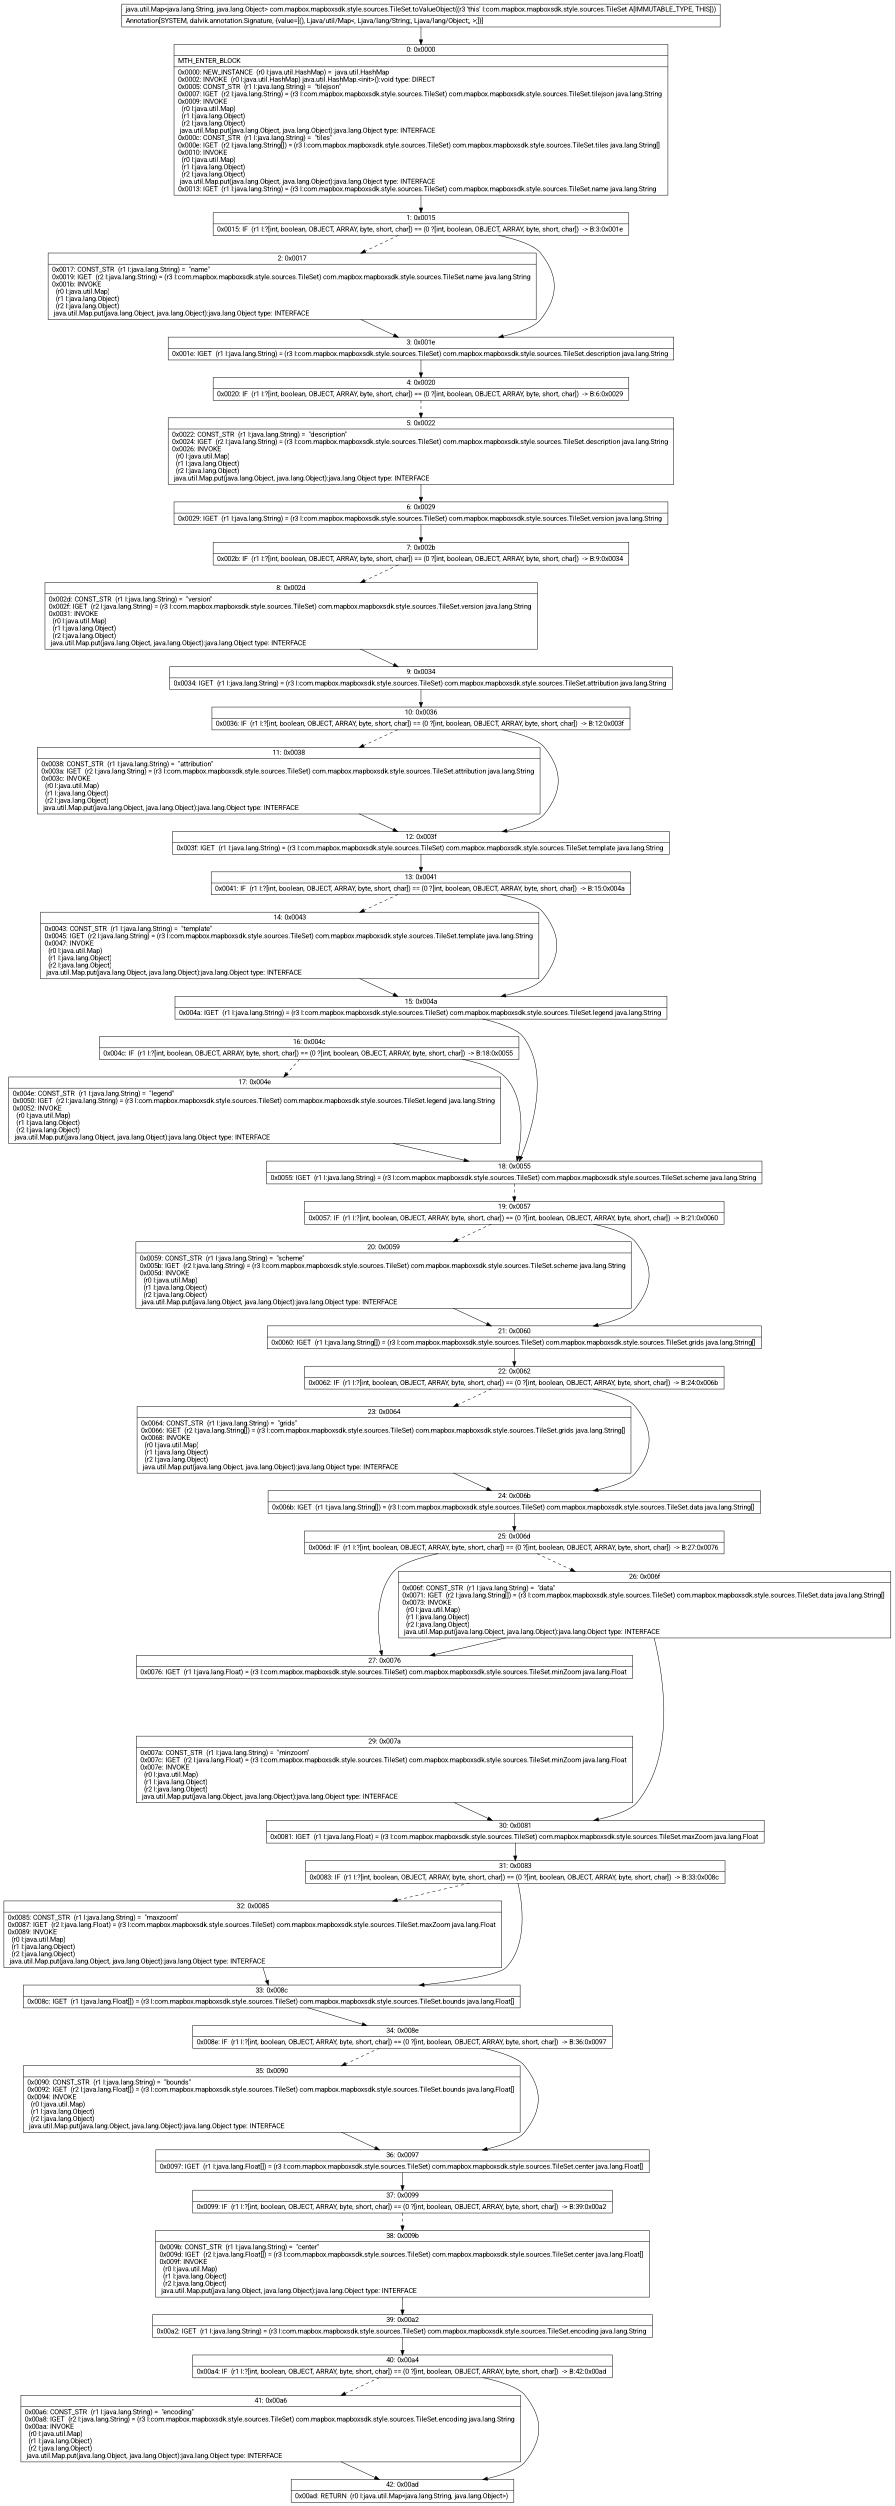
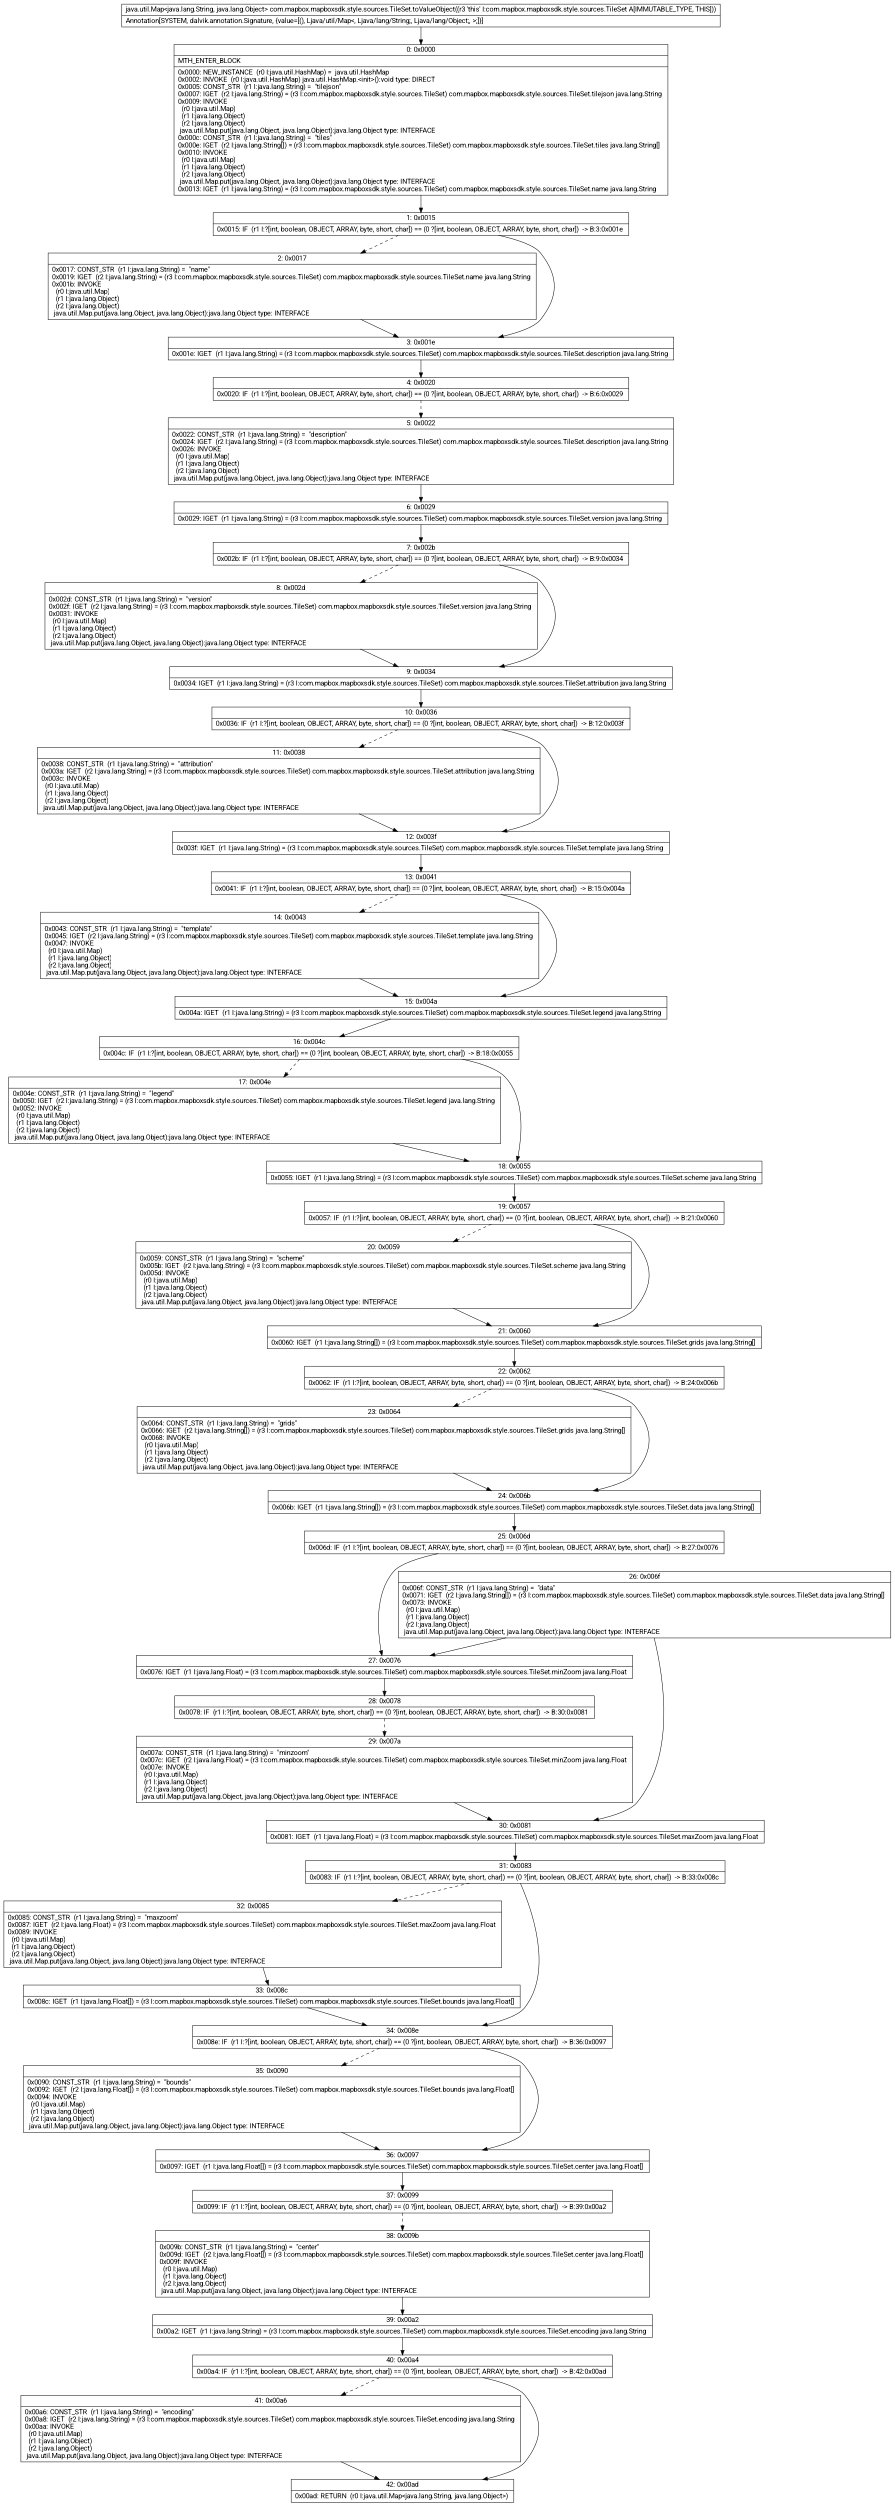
  digraph {
    fontname=Roboto
    node [fontname=Roboto shape=record]
    edge [fontname=Roboto]
    n1 [label="{0\:\ 0x0000|MTH_ENTER_BLOCK\l|0x0000: NEW_INSTANCE  (r0 I:java.util.HashMap) =  java.util.HashMap \l0x0002: INVOKE  (r0 I:java.util.HashMap) java.util.HashMap.\<init\>():void type: DIRECT \l0x0005: CONST_STR  (r1 I:java.lang.String) =  \"tilejson\" \l0x0007: IGET  (r2 I:java.lang.String) = (r3 I:com.mapbox.mapboxsdk.style.sources.TileSet) com.mapbox.mapboxsdk.style.sources.TileSet.tilejson java.lang.String \l0x0009: INVOKE  \l  (r0 I:java.util.Map)\l  (r1 I:java.lang.Object)\l  (r2 I:java.lang.Object)\l java.util.Map.put(java.lang.Object, java.lang.Object):java.lang.Object type: INTERFACE \l0x000c: CONST_STR  (r1 I:java.lang.String) =  \"tiles\" \l0x000e: IGET  (r2 I:java.lang.String[]) = (r3 I:com.mapbox.mapboxsdk.style.sources.TileSet) com.mapbox.mapboxsdk.style.sources.TileSet.tiles java.lang.String[] \l0x0010: INVOKE  \l  (r0 I:java.util.Map)\l  (r1 I:java.lang.Object)\l  (r2 I:java.lang.Object)\l java.util.Map.put(java.lang.Object, java.lang.Object):java.lang.Object type: INTERFACE \l0x0013: IGET  (r1 I:java.lang.String) = (r3 I:com.mapbox.mapboxsdk.style.sources.TileSet) com.mapbox.mapboxsdk.style.sources.TileSet.name java.lang.String \l}"]
    n2 [label="{1\:\ 0x0015|0x0015: IF  (r1 I:?[int, boolean, OBJECT, ARRAY, byte, short, char]) == (0 ?[int, boolean, OBJECT, ARRAY, byte, short, char])  \-\> B:3:0x001e \l}"]
    n3 [label="{2\:\ 0x0017|0x0017: CONST_STR  (r1 I:java.lang.String) =  \"name\" \l0x0019: IGET  (r2 I:java.lang.String) = (r3 I:com.mapbox.mapboxsdk.style.sources.TileSet) com.mapbox.mapboxsdk.style.sources.TileSet.name java.lang.String \l0x001b: INVOKE  \l  (r0 I:java.util.Map)\l  (r1 I:java.lang.Object)\l  (r2 I:java.lang.Object)\l java.util.Map.put(java.lang.Object, java.lang.Object):java.lang.Object type: INTERFACE \l}"]
    n4 [label="{3\:\ 0x001e|0x001e: IGET  (r1 I:java.lang.String) = (r3 I:com.mapbox.mapboxsdk.style.sources.TileSet) com.mapbox.mapboxsdk.style.sources.TileSet.description java.lang.String \l}"]
    n5 [label="{4\:\ 0x0020|0x0020: IF  (r1 I:?[int, boolean, OBJECT, ARRAY, byte, short, char]) == (0 ?[int, boolean, OBJECT, ARRAY, byte, short, char])  \-\> B:6:0x0029 \l}"]
    n6 [label="{5\:\ 0x0022|0x0022: CONST_STR  (r1 I:java.lang.String) =  \"description\" \l0x0024: IGET  (r2 I:java.lang.String) = (r3 I:com.mapbox.mapboxsdk.style.sources.TileSet) com.mapbox.mapboxsdk.style.sources.TileSet.description java.lang.String \l0x0026: INVOKE  \l  (r0 I:java.util.Map)\l  (r1 I:java.lang.Object)\l  (r2 I:java.lang.Object)\l java.util.Map.put(java.lang.Object, java.lang.Object):java.lang.Object type: INTERFACE \l}"]
    n7 [label="{6\:\ 0x0029|0x0029: IGET  (r1 I:java.lang.String) = (r3 I:com.mapbox.mapboxsdk.style.sources.TileSet) com.mapbox.mapboxsdk.style.sources.TileSet.version java.lang.String \l}"]
    n8 [label="{7\:\ 0x002b|0x002b: IF  (r1 I:?[int, boolean, OBJECT, ARRAY, byte, short, char]) == (0 ?[int, boolean, OBJECT, ARRAY, byte, short, char])  \-\> B:9:0x0034 \l}"]
    n9 [label="{8\:\ 0x002d|0x002d: CONST_STR  (r1 I:java.lang.String) =  \"version\" \l0x002f: IGET  (r2 I:java.lang.String) = (r3 I:com.mapbox.mapboxsdk.style.sources.TileSet) com.mapbox.mapboxsdk.style.sources.TileSet.version java.lang.String \l0x0031: INVOKE  \l  (r0 I:java.util.Map)\l  (r1 I:java.lang.Object)\l  (r2 I:java.lang.Object)\l java.util.Map.put(java.lang.Object, java.lang.Object):java.lang.Object type: INTERFACE \l}"]
    n10 [label="{9\:\ 0x0034|0x0034: IGET  (r1 I:java.lang.String) = (r3 I:com.mapbox.mapboxsdk.style.sources.TileSet) com.mapbox.mapboxsdk.style.sources.TileSet.attribution java.lang.String \l}"]
    n11 [label="{10\:\ 0x0036|0x0036: IF  (r1 I:?[int, boolean, OBJECT, ARRAY, byte, short, char]) == (0 ?[int, boolean, OBJECT, ARRAY, byte, short, char])  \-\> B:12:0x003f \l}"]
    n12 [label="{11\:\ 0x0038|0x0038: CONST_STR  (r1 I:java.lang.String) =  \"attribution\" \l0x003a: IGET  (r2 I:java.lang.String) = (r3 I:com.mapbox.mapboxsdk.style.sources.TileSet) com.mapbox.mapboxsdk.style.sources.TileSet.attribution java.lang.String \l0x003c: INVOKE  \l  (r0 I:java.util.Map)\l  (r1 I:java.lang.Object)\l  (r2 I:java.lang.Object)\l java.util.Map.put(java.lang.Object, java.lang.Object):java.lang.Object type: INTERFACE \l}"]
    n13 [label="{12\:\ 0x003f|0x003f: IGET  (r1 I:java.lang.String) = (r3 I:com.mapbox.mapboxsdk.style.sources.TileSet) com.mapbox.mapboxsdk.style.sources.TileSet.template java.lang.String \l}"]
    n14 [label="{13\:\ 0x0041|0x0041: IF  (r1 I:?[int, boolean, OBJECT, ARRAY, byte, short, char]) == (0 ?[int, boolean, OBJECT, ARRAY, byte, short, char])  \-\> B:15:0x004a \l}"]
    n15 [label="{14\:\ 0x0043|0x0043: CONST_STR  (r1 I:java.lang.String) =  \"template\" \l0x0045: IGET  (r2 I:java.lang.String) = (r3 I:com.mapbox.mapboxsdk.style.sources.TileSet) com.mapbox.mapboxsdk.style.sources.TileSet.template java.lang.String \l0x0047: INVOKE  \l  (r0 I:java.util.Map)\l  (r1 I:java.lang.Object)\l  (r2 I:java.lang.Object)\l java.util.Map.put(java.lang.Object, java.lang.Object):java.lang.Object type: INTERFACE \l}"]
    n16 [label="{15\:\ 0x004a|0x004a: IGET  (r1 I:java.lang.String) = (r3 I:com.mapbox.mapboxsdk.style.sources.TileSet) com.mapbox.mapboxsdk.style.sources.TileSet.legend java.lang.String \l}"]
    n17 [label="{16\:\ 0x004c|0x004c: IF  (r1 I:?[int, boolean, OBJECT, ARRAY, byte, short, char]) == (0 ?[int, boolean, OBJECT, ARRAY, byte, short, char])  \-\> B:18:0x0055 \l}"]
    n18 [label="{17\:\ 0x004e|0x004e: CONST_STR  (r1 I:java.lang.String) =  \"legend\" \l0x0050: IGET  (r2 I:java.lang.String) = (r3 I:com.mapbox.mapboxsdk.style.sources.TileSet) com.mapbox.mapboxsdk.style.sources.TileSet.legend java.lang.String \l0x0052: INVOKE  \l  (r0 I:java.util.Map)\l  (r1 I:java.lang.Object)\l  (r2 I:java.lang.Object)\l java.util.Map.put(java.lang.Object, java.lang.Object):java.lang.Object type: INTERFACE \l}"]
    n19 [label="{18\:\ 0x0055|0x0055: IGET  (r1 I:java.lang.String) = (r3 I:com.mapbox.mapboxsdk.style.sources.TileSet) com.mapbox.mapboxsdk.style.sources.TileSet.scheme java.lang.String \l}"]
    n20 [label="{19\:\ 0x0057|0x0057: IF  (r1 I:?[int, boolean, OBJECT, ARRAY, byte, short, char]) == (0 ?[int, boolean, OBJECT, ARRAY, byte, short, char])  \-\> B:21:0x0060 \l}"]
    n21 [label="{20\:\ 0x0059|0x0059: CONST_STR  (r1 I:java.lang.String) =  \"scheme\" \l0x005b: IGET  (r2 I:java.lang.String) = (r3 I:com.mapbox.mapboxsdk.style.sources.TileSet) com.mapbox.mapboxsdk.style.sources.TileSet.scheme java.lang.String \l0x005d: INVOKE  \l  (r0 I:java.util.Map)\l  (r1 I:java.lang.Object)\l  (r2 I:java.lang.Object)\l java.util.Map.put(java.lang.Object, java.lang.Object):java.lang.Object type: INTERFACE \l}"]
    n22 [label="{21\:\ 0x0060|0x0060: IGET  (r1 I:java.lang.String[]) = (r3 I:com.mapbox.mapboxsdk.style.sources.TileSet) com.mapbox.mapboxsdk.style.sources.TileSet.grids java.lang.String[] \l}"]
    n23 [label="{22\:\ 0x0062|0x0062: IF  (r1 I:?[int, boolean, OBJECT, ARRAY, byte, short, char]) == (0 ?[int, boolean, OBJECT, ARRAY, byte, short, char])  \-\> B:24:0x006b \l}"]
    n24 [label="{23\:\ 0x0064|0x0064: CONST_STR  (r1 I:java.lang.String) =  \"grids\" \l0x0066: IGET  (r2 I:java.lang.String[]) = (r3 I:com.mapbox.mapboxsdk.style.sources.TileSet) com.mapbox.mapboxsdk.style.sources.TileSet.grids java.lang.String[] \l0x0068: INVOKE  \l  (r0 I:java.util.Map)\l  (r1 I:java.lang.Object)\l  (r2 I:java.lang.Object)\l java.util.Map.put(java.lang.Object, java.lang.Object):java.lang.Object type: INTERFACE \l}"]
    n25 [label="{24\:\ 0x006b|0x006b: IGET  (r1 I:java.lang.String[]) = (r3 I:com.mapbox.mapboxsdk.style.sources.TileSet) com.mapbox.mapboxsdk.style.sources.TileSet.data java.lang.String[] \l}"]
    n26 [label="{25\:\ 0x006d|0x006d: IF  (r1 I:?[int, boolean, OBJECT, ARRAY, byte, short, char]) == (0 ?[int, boolean, OBJECT, ARRAY, byte, short, char])  \-\> B:27:0x0076 \l}"]
    n27 [label="{26\:\ 0x006f|0x006f: CONST_STR  (r1 I:java.lang.String) =  \"data\" \l0x0071: IGET  (r2 I:java.lang.String[]) = (r3 I:com.mapbox.mapboxsdk.style.sources.TileSet) com.mapbox.mapboxsdk.style.sources.TileSet.data java.lang.String[] \l0x0073: INVOKE  \l  (r0 I:java.util.Map)\l  (r1 I:java.lang.Object)\l  (r2 I:java.lang.Object)\l java.util.Map.put(java.lang.Object, java.lang.Object):java.lang.Object type: INTERFACE \l}"]
    n28 [label="{27\:\ 0x0076|0x0076: IGET  (r1 I:java.lang.Float) = (r3 I:com.mapbox.mapboxsdk.style.sources.TileSet) com.mapbox.mapboxsdk.style.sources.TileSet.minZoom java.lang.Float \l}"]
    n29 [label="{30\:\ 0x0081|0x0081: IGET  (r1 I:java.lang.Float) = (r3 I:com.mapbox.mapboxsdk.style.sources.TileSet) com.mapbox.mapboxsdk.style.sources.TileSet.maxZoom java.lang.Float \l}"]
+   n30 [label="{28\:\ 0x0078|0x0078: IF  (r1 I:?[int, boolean, OBJECT, ARRAY, byte, short, char]) == (0 ?[int, boolean, OBJECT, ARRAY, byte, short, char])  \-\> B:30:0x0081 \l}"]
    n31 [label="{29\:\ 0x007a|0x007a: CONST_STR  (r1 I:java.lang.String) =  \"minzoom\" \l0x007c: IGET  (r2 I:java.lang.Float) = (r3 I:com.mapbox.mapboxsdk.style.sources.TileSet) com.mapbox.mapboxsdk.style.sources.TileSet.minZoom java.lang.Float \l0x007e: INVOKE  \l  (r0 I:java.util.Map)\l  (r1 I:java.lang.Object)\l  (r2 I:java.lang.Object)\l java.util.Map.put(java.lang.Object, java.lang.Object):java.lang.Object type: INTERFACE \l}"]
    n32 [label="{31\:\ 0x0083|0x0083: IF  (r1 I:?[int, boolean, OBJECT, ARRAY, byte, short, char]) == (0 ?[int, boolean, OBJECT, ARRAY, byte, short, char])  \-\> B:33:0x008c \l}"]
    n33 [label="{32\:\ 0x0085|0x0085: CONST_STR  (r1 I:java.lang.String) =  \"maxzoom\" \l0x0087: IGET  (r2 I:java.lang.Float) = (r3 I:com.mapbox.mapboxsdk.style.sources.TileSet) com.mapbox.mapboxsdk.style.sources.TileSet.maxZoom java.lang.Float \l0x0089: INVOKE  \l  (r0 I:java.util.Map)\l  (r1 I:java.lang.Object)\l  (r2 I:java.lang.Object)\l java.util.Map.put(java.lang.Object, java.lang.Object):java.lang.Object type: INTERFACE \l}"]
    n34 [label="{33\:\ 0x008c|0x008c: IGET  (r1 I:java.lang.Float[]) = (r3 I:com.mapbox.mapboxsdk.style.sources.TileSet) com.mapbox.mapboxsdk.style.sources.TileSet.bounds java.lang.Float[] \l}"]
    n35 [label="{34\:\ 0x008e|0x008e: IF  (r1 I:?[int, boolean, OBJECT, ARRAY, byte, short, char]) == (0 ?[int, boolean, OBJECT, ARRAY, byte, short, char])  \-\> B:36:0x0097 \l}"]
    n36 [label="{35\:\ 0x0090|0x0090: CONST_STR  (r1 I:java.lang.String) =  \"bounds\" \l0x0092: IGET  (r2 I:java.lang.Float[]) = (r3 I:com.mapbox.mapboxsdk.style.sources.TileSet) com.mapbox.mapboxsdk.style.sources.TileSet.bounds java.lang.Float[] \l0x0094: INVOKE  \l  (r0 I:java.util.Map)\l  (r1 I:java.lang.Object)\l  (r2 I:java.lang.Object)\l java.util.Map.put(java.lang.Object, java.lang.Object):java.lang.Object type: INTERFACE \l}"]
    n37 [label="{36\:\ 0x0097|0x0097: IGET  (r1 I:java.lang.Float[]) = (r3 I:com.mapbox.mapboxsdk.style.sources.TileSet) com.mapbox.mapboxsdk.style.sources.TileSet.center java.lang.Float[] \l}"]
    n38 [label="{37\:\ 0x0099|0x0099: IF  (r1 I:?[int, boolean, OBJECT, ARRAY, byte, short, char]) == (0 ?[int, boolean, OBJECT, ARRAY, byte, short, char])  \-\> B:39:0x00a2 \l}"]
    n39 [label="{38\:\ 0x009b|0x009b: CONST_STR  (r1 I:java.lang.String) =  \"center\" \l0x009d: IGET  (r2 I:java.lang.Float[]) = (r3 I:com.mapbox.mapboxsdk.style.sources.TileSet) com.mapbox.mapboxsdk.style.sources.TileSet.center java.lang.Float[] \l0x009f: INVOKE  \l  (r0 I:java.util.Map)\l  (r1 I:java.lang.Object)\l  (r2 I:java.lang.Object)\l java.util.Map.put(java.lang.Object, java.lang.Object):java.lang.Object type: INTERFACE \l}"]
    n40 [label="{39\:\ 0x00a2|0x00a2: IGET  (r1 I:java.lang.String) = (r3 I:com.mapbox.mapboxsdk.style.sources.TileSet) com.mapbox.mapboxsdk.style.sources.TileSet.encoding java.lang.String \l}"]
    n41 [label="{40\:\ 0x00a4|0x00a4: IF  (r1 I:?[int, boolean, OBJECT, ARRAY, byte, short, char]) == (0 ?[int, boolean, OBJECT, ARRAY, byte, short, char])  \-\> B:42:0x00ad \l}"]
    n42 [label="{41\:\ 0x00a6|0x00a6: CONST_STR  (r1 I:java.lang.String) =  \"encoding\" \l0x00a8: IGET  (r2 I:java.lang.String) = (r3 I:com.mapbox.mapboxsdk.style.sources.TileSet) com.mapbox.mapboxsdk.style.sources.TileSet.encoding java.lang.String \l0x00aa: INVOKE  \l  (r0 I:java.util.Map)\l  (r1 I:java.lang.Object)\l  (r2 I:java.lang.Object)\l java.util.Map.put(java.lang.Object, java.lang.Object):java.lang.Object type: INTERFACE \l}"]
    n43 [label="{42\:\ 0x00ad|0x00ad: RETURN  (r0 I:java.util.Map\<java.lang.String, java.lang.Object\>) \l}"]
    n44 [label="{java.util.Map\<java.lang.String, java.lang.Object\> com.mapbox.mapboxsdk.style.sources.TileSet.toValueObject((r3 'this' I:com.mapbox.mapboxsdk.style.sources.TileSet A[IMMUTABLE_TYPE, THIS]))  | Annotation[SYSTEM, dalvik.annotation.Signature, \{value=[(), Ljava\/util\/Map\<, Ljava\/lang\/String;, Ljava\/lang\/Object;, \>;]\}]\l}"]
    n1 -> n2
    n2 -> n3 [style=dashed]
    n2 -> n4
    n3 -> n4
    n4 -> n5
    n5 -> n6 [style=dashed]
    n6 -> n7
    n7 -> n8
    n8 -> n9 [style=dashed]
+   n8 -> n10
    n9 -> n10
    n10 -> n11
    n11 -> n12 [style=dashed]
    n11 -> n13
    n12 -> n13
    n13 -> n14
    n14 -> n15 [style=dashed]
    n14 -> n16
    n15 -> n16
-   n16 -> n19
+   n16 -> n17
    n17 -> n18 [style=dashed]
    n17 -> n19
    n18 -> n19
-   n19 -> n20 [style=dashed]
+   n19 -> n20
    n20 -> n21 [style=dashed]
    n20 -> n22
    n21 -> n22
    n22 -> n23
    n23 -> n24 [style=dashed]
    n23 -> n25
    n24 -> n25
    n25 -> n26
-   n26 -> n27 [style=dashed]
    n26 -> n28
    n27 -> n28
    n27 -> n29
+   n28 -> n30
    n29 -> n32
+   n30 -> n31 [style=dashed]
    n31 -> n29
    n32 -> n33 [style=dashed]
-   n32 -> n34
+   n32 -> n35
    n33 -> n34
    n34 -> n35
    n35 -> n36 [style=dashed]
    n35 -> n37
    n36 -> n37
    n37 -> n38
    n38 -> n39 [style=dashed]
    n39 -> n40
    n40 -> n41
    n41 -> n42 [style=dashed]
    n41 -> n43
    n42 -> n43
    n44 -> n1
  }
